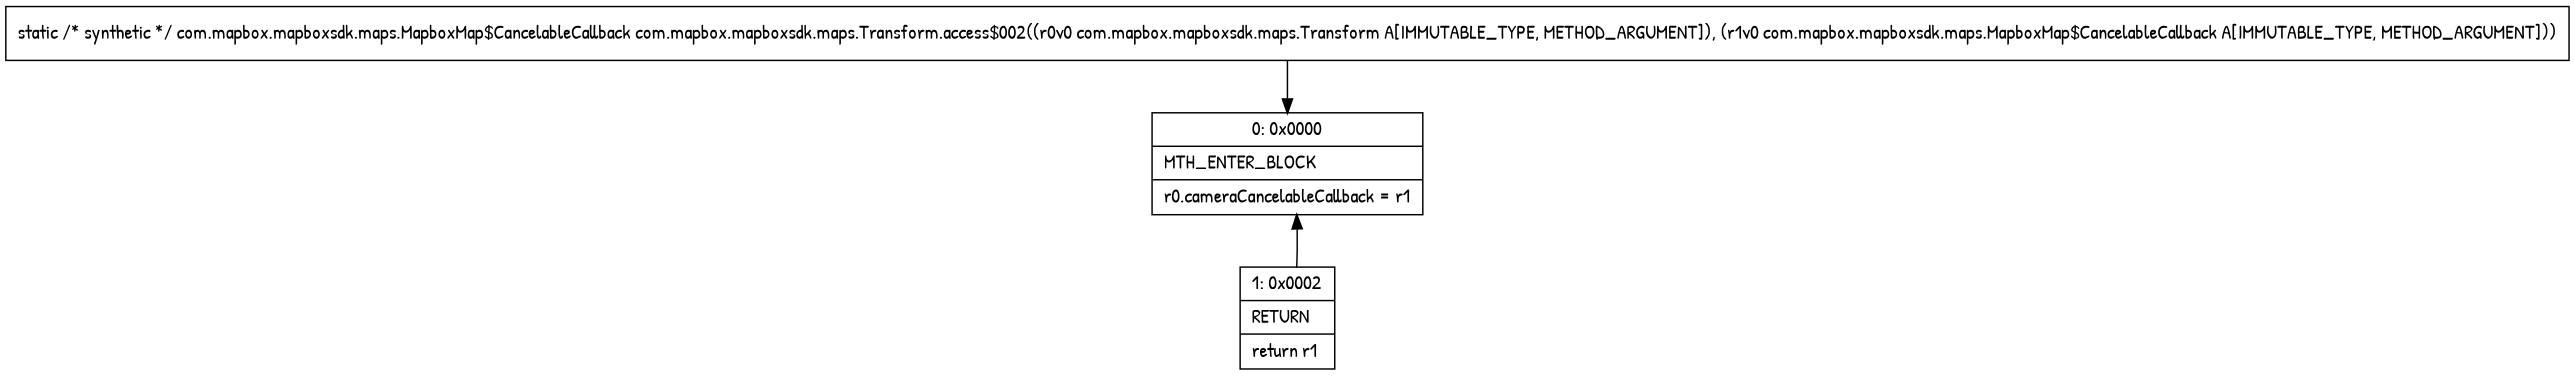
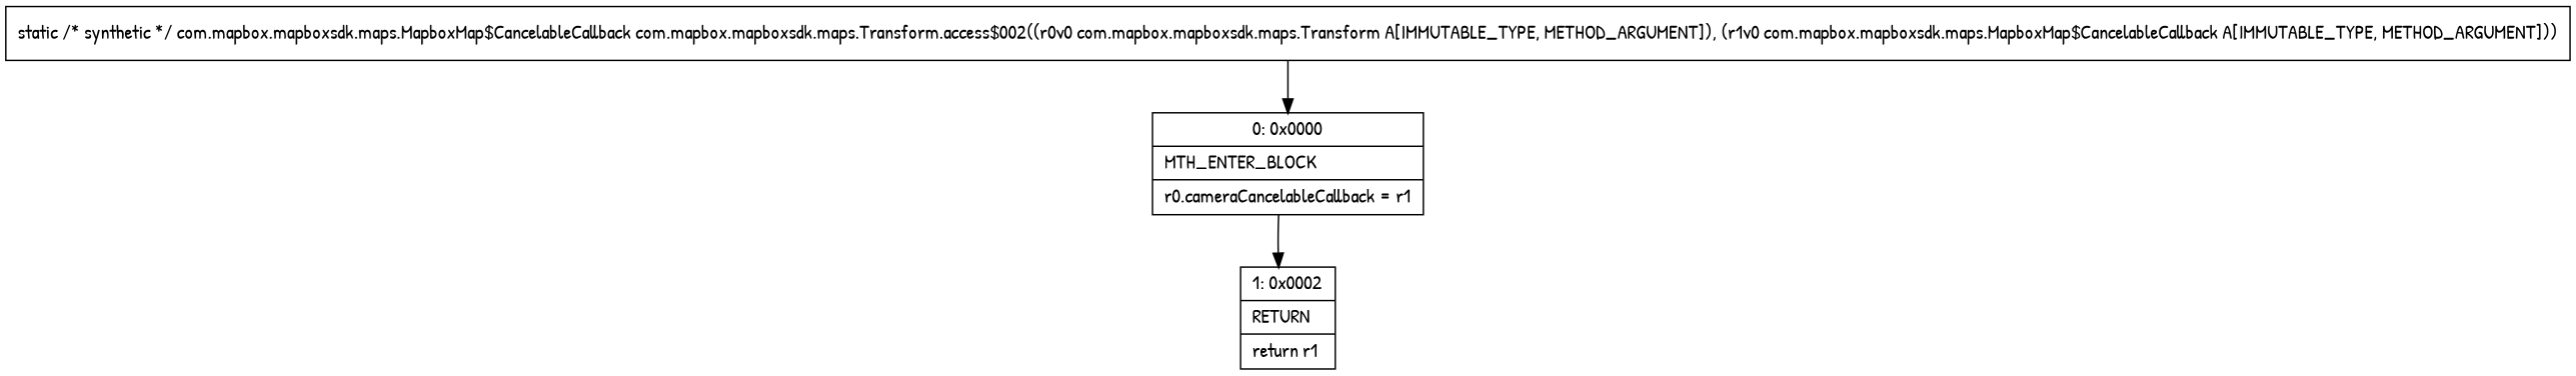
  digraph {
    fontname="Patrick Hand"
    node [shape=record fontname="Patrick Hand"]
    edge [fontname="Patrick Hand"]
    n1 [label="{0\:\ 0x0000|MTH_ENTER_BLOCK\l|r0.cameraCancelableCallback = r1\l}"]
    n2 [label="{1\:\ 0x0002|RETURN\l|return r1\l}"]
    n3 [label="{static \/* synthetic *\/ com.mapbox.mapboxsdk.maps.MapboxMap$CancelableCallback com.mapbox.mapboxsdk.maps.Transform.access$002((r0v0 com.mapbox.mapboxsdk.maps.Transform A[IMMUTABLE_TYPE, METHOD_ARGUMENT]), (r1v0 com.mapbox.mapboxsdk.maps.MapboxMap$CancelableCallback A[IMMUTABLE_TYPE, METHOD_ARGUMENT])) }"]
-   n2 -> n1
+   n1 -> n2
    n3 -> n1
  }
